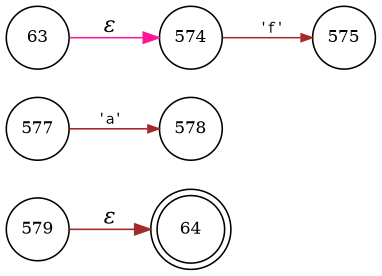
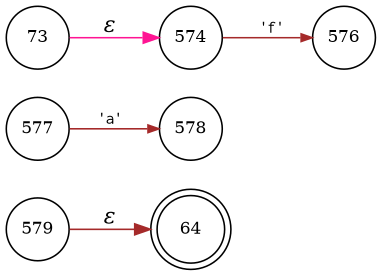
  digraph {
    rankdir=LR
    node [fixedsize=true fontsize=11 shape=circle peripheries=1]
    edge [color=brown fontname=Courier]
    n1 [label=64 shape=doublecircle width=.6 peripheries=""]
    n2 [label=577 width=.55]
    n3 [label=578 width=.55]
    n4 [label=579 width=.55]
    n5 [label=574 width=.55]
-   n6 [label=575 width=.55]
-   n7 [label=63 width=.55]
+   n6 [label=576 width=.55]
+   n7 [label=73 width=.55]
    n2 -> n3 [arrowhead=normal arrowsize=.7 fontsize=11 label="'a'"]
    n4 -> n1 [fontname="Times-Italic" label="&epsilon;"]
    n5 -> n6 [arrowhead=normal arrowsize=.7 fontsize=11 label="'f'"]
    n7 -> n5 [color=deeppink fontname="Times-Italic" label="&epsilon;"]
  }
